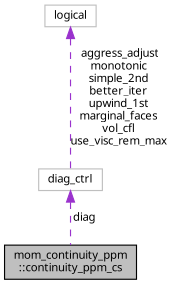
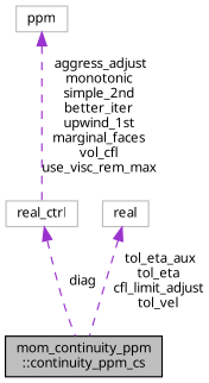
  digraph {
    fontname="Noto Sans"
    node [color=grey75 fillcolor=white fontname="Noto Sans" fontsize=10 shape=record style=filled]
    edge [color=darkorchid3 dir=back fontname="Noto Sans" fontsize=10 labelfontname=Helvetica labelfontsize=10 style=dashed]
    n1 [color=black fillcolor=grey75 fontcolor=black height=0.2 label="mom_continuity_ppm\l::continuity_ppm_cs" width=0.4]
-   n2 [height=0.2 label=logical width=0.4]
-   n3 [height=0.2 label=diag_ctrl width=0.4]
+   n2 [height=0.2 label=ppm width=0.4]
+   n3 [height=0.2 label=real_ctrl width=0.4]
+   n4 [height=0.2 label=real width=0.4]
    n2 -> n3 [label=" aggress_adjust\nmonotonic\nsimple_2nd\nbetter_iter\nupwind_1st\nmarginal_faces\nvol_cfl\nuse_visc_rem_max"]
    n3 -> n1 [label=" diag"]
+   n4 -> n1 [label=" tol_eta_aux\ntol_eta\ncfl_limit_adjust\ntol_vel"]
  }
